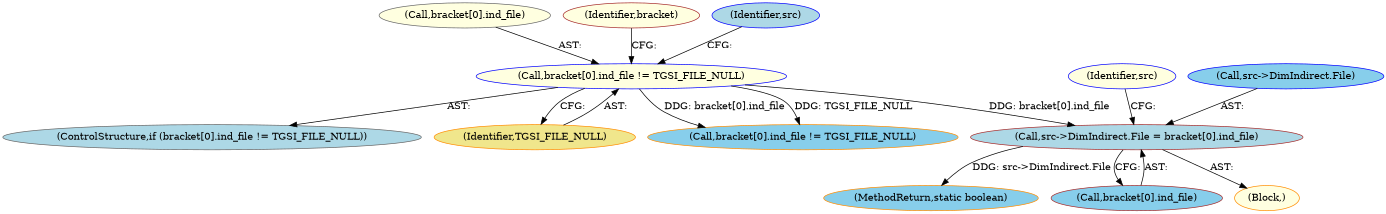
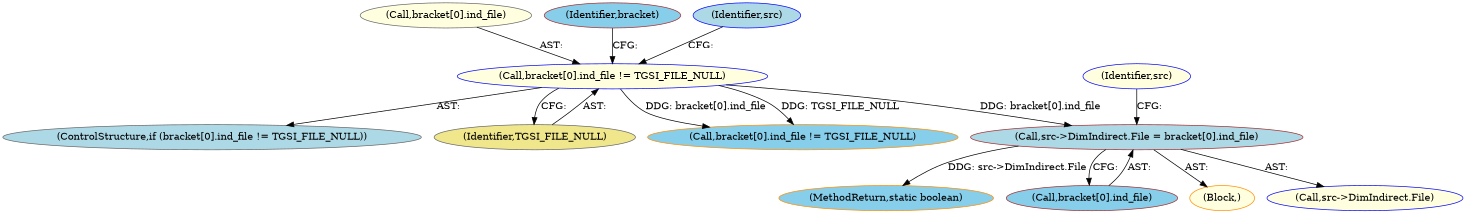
  digraph {
    node [color=darkorange fillcolor=lightyellow style=filled]
    n1 [color=brown fillcolor=lightblue label="(Call,src->DimIndirect.File = bracket[0].ind_file)"]
    n2 [fillcolor=skyblue label="(MethodReturn,static boolean)"]
    n3 [color=brown fillcolor=skyblue label="(Call,bracket[0].ind_file)"]
    n4 [label="(Block,)"]
    n5 [color=blue label="(Call,bracket[0].ind_file != TGSI_FILE_NULL)"]
    n6 [color=gray40 fillcolor=lightblue label="(ControlStructure,if (bracket[0].ind_file != TGSI_FILE_NULL))"]
-   n7 [fillcolor=khaki label="(Identifier,TGSI_FILE_NULL)"]
+   n7 [color=gray40 fillcolor=khaki label="(Identifier,TGSI_FILE_NULL)"]
    n8 [fillcolor=skyblue label="(Call,bracket[0].ind_file != TGSI_FILE_NULL)"]
    n9 [color=gray40 label="(Call,bracket[0].ind_file)"]
-   n10 [color=brown label="(Identifier,bracket)"]
+   n10 [color=brown fillcolor=skyblue label="(Identifier,bracket)"]
    n11 [color=blue fillcolor=lightblue label="(Identifier,src)"]
    n12 [color=blue label="(Identifier,src)"]
-   n13 [color=blue fillcolor=skyblue label="(Call,src->DimIndirect.File)"]
+   n13 [color=blue label="(Call,src->DimIndirect.File)"]
    n1 -> n2 [label="DDG: src->DimIndirect.File"]
    n1 -> n3 [label="CFG: "]
    n1 -> n4 [label="AST: "]
    n3 -> n1 [label="AST: "]
    n5 -> n1 [label="DDG: bracket[0].ind_file"]
    n5 -> n6 [label="AST: "]
    n5 -> n7 [label="CFG: "]
    n5 -> n8 [label="DDG: bracket[0].ind_file"]
    n5 -> n8 [label="DDG: TGSI_FILE_NULL"]
    n7 -> n5 [label="AST: "]
    n9 -> n5 [label="AST: "]
    n10 -> n5 [label="CFG: "]
    n11 -> n5 [label="CFG: "]
    n12 -> n1 [label="CFG: "]
-   n13 -> n1 [label="AST: "]
+   n1 -> n13 [label="AST: "]
  }
